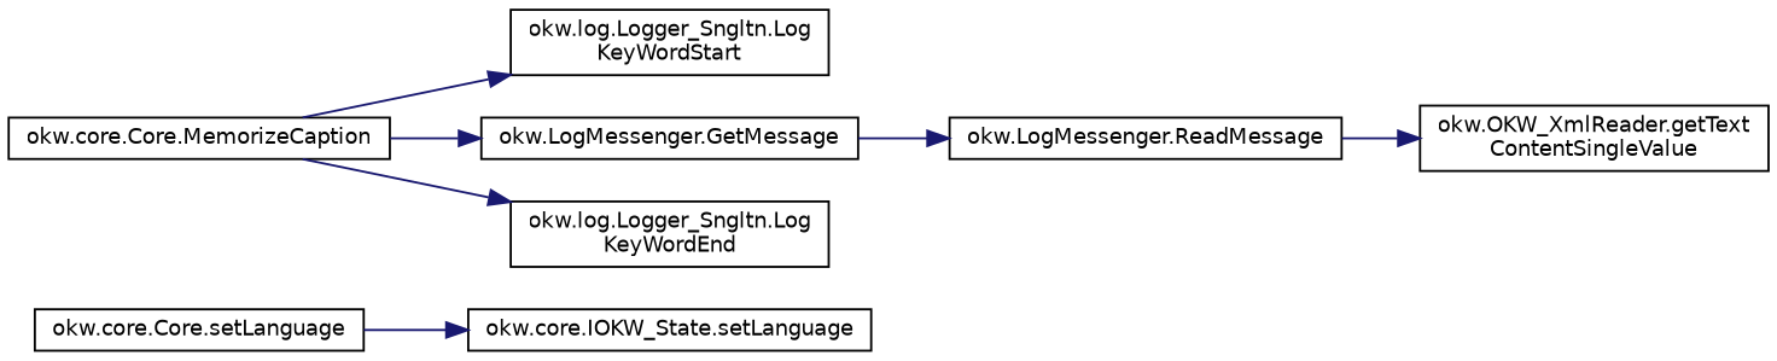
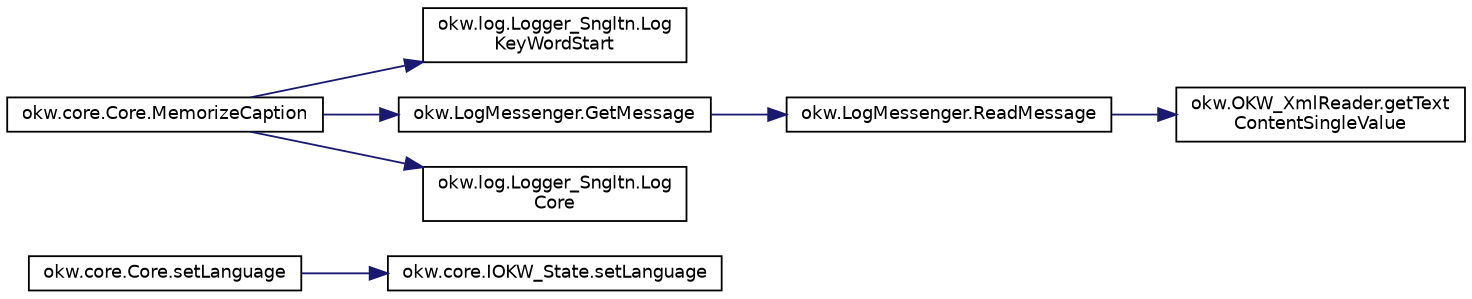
  digraph {
    rankdir=LR
    node [color=black fillcolor=white fontname=Helvetica fontsize=10 shape=record style=filled]
    edge [color=midnightblue fontname=Helvetica fontsize=10 labelfontname=Helvetica labelfontsize=10 style=solid]
    n1 [height=0.2 label="okw.core.Core.setLanguage" width=0.4]
    n2 [height=0.2 label="okw.core.IOKW_State.setLanguage" width=0.4]
    n3 [height=0.2 label="okw.core.Core.MemorizeCaption" width=0.4]
    n4 [height=0.2 label="okw.log.Logger_Sngltn.Log\lKeyWordStart" width=0.4]
    n5 [height=0.2 label="okw.LogMessenger.GetMessage" width=0.4]
-   n6 [height=0.2 label="okw.log.Logger_Sngltn.Log\lKeyWordEnd" width=0.4]
+   n6 [height=0.2 label="okw.log.Logger_Sngltn.Log\lCore" width=0.4]
    n7 [height=0.2 label="okw.LogMessenger.ReadMessage" width=0.4]
    n8 [height=0.2 label="okw.OKW_XmlReader.getText\lContentSingleValue" width=0.4]
    n1 -> n2
    n3 -> n4
    n3 -> n5
    n3 -> n6
    n5 -> n7
    n7 -> n8
  }
